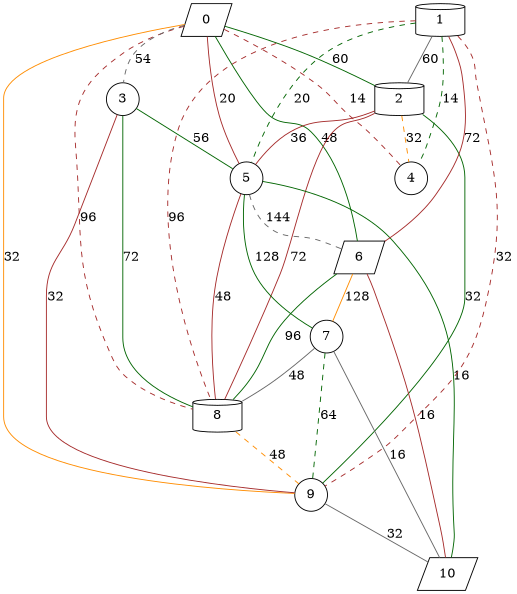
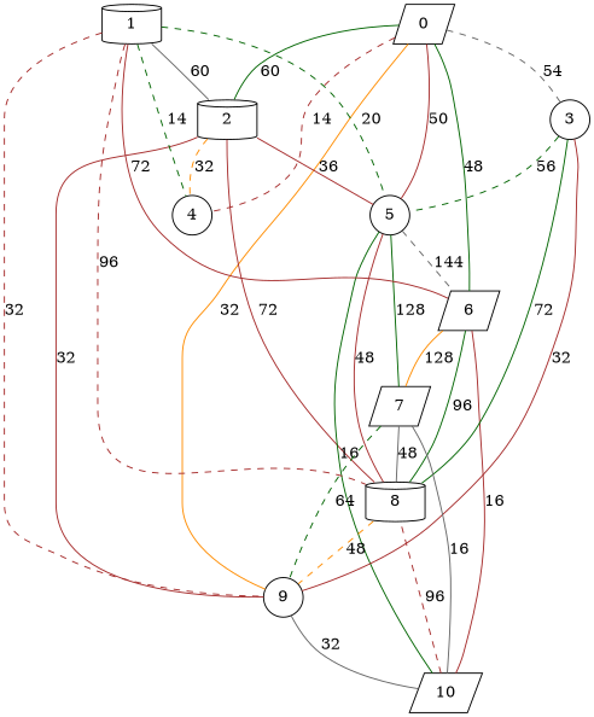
  graph {
    node [shape=parallelogram]
    edge [color=brown style=solid]
    0
    4 [shape=circle]
    2 [shape=cylinder]
    5 [shape=circle]
    8 [shape=cylinder]
    6
    9 [shape=circle]
    3 [shape=circle]
-   7 [shape=circle]
+   7
    10
    1 [shape=cylinder]
    0 -- 4 [label=14 style=dashed]
    0 -- 2 [color=darkgreen label=60]
-   0 -- 5 [label=20]
-   0 -- 8 [label=96 style=dashed]
+   0 -- 5 [label=50]
+   10 -- 8 [label=96 style=dashed]
    0 -- 6 [color=darkgreen label=48]
    0 -- 9 [color=darkorange label=32]
    0 -- 3 [color=gray40 label=54 style=dashed]
    2 -- 4 [color=darkorange label=32 style=dashed]
    2 -- 5 [label=36]
    2 -- 8 [label=72]
-   2 -- 9 [color=darkgreen label=32]
+   2 -- 9 [label=32]
    5 -- 8 [label=48]
    5 -- 6 [color=gray40 label=144 style=dashed]
    5 -- 7 [color=darkgreen label=128]
    5 -- 10 [color=darkgreen label=16]
    8 -- 9 [color=darkorange label=48 style=dashed]
    6 -- 8 [color=darkgreen label=96]
    6 -- 7 [color=darkorange label=128]
    6 -- 10 [label=16]
    9 -- 10 [color=gray40 label=32]
-   3 -- 5 [color=darkgreen label=56]
+   3 -- 5 [color=darkgreen label=56 style=dashed]
    3 -- 8 [color=darkgreen label=72]
    3 -- 9 [label=32]
    7 -- 8 [color=gray40 label=48]
    7 -- 9 [color=darkgreen label=64 style=dashed]
    7 -- 10 [color=gray40 label=16]
    1 -- 4 [color=darkgreen label=14 style=dashed]
    1 -- 2 [color=gray40 label=60]
    1 -- 5 [color=darkgreen label=20 style=dashed]
    1 -- 8 [label=96 style=dashed]
    1 -- 6 [label=72]
    1 -- 9 [label=32 style=dashed]
  }
